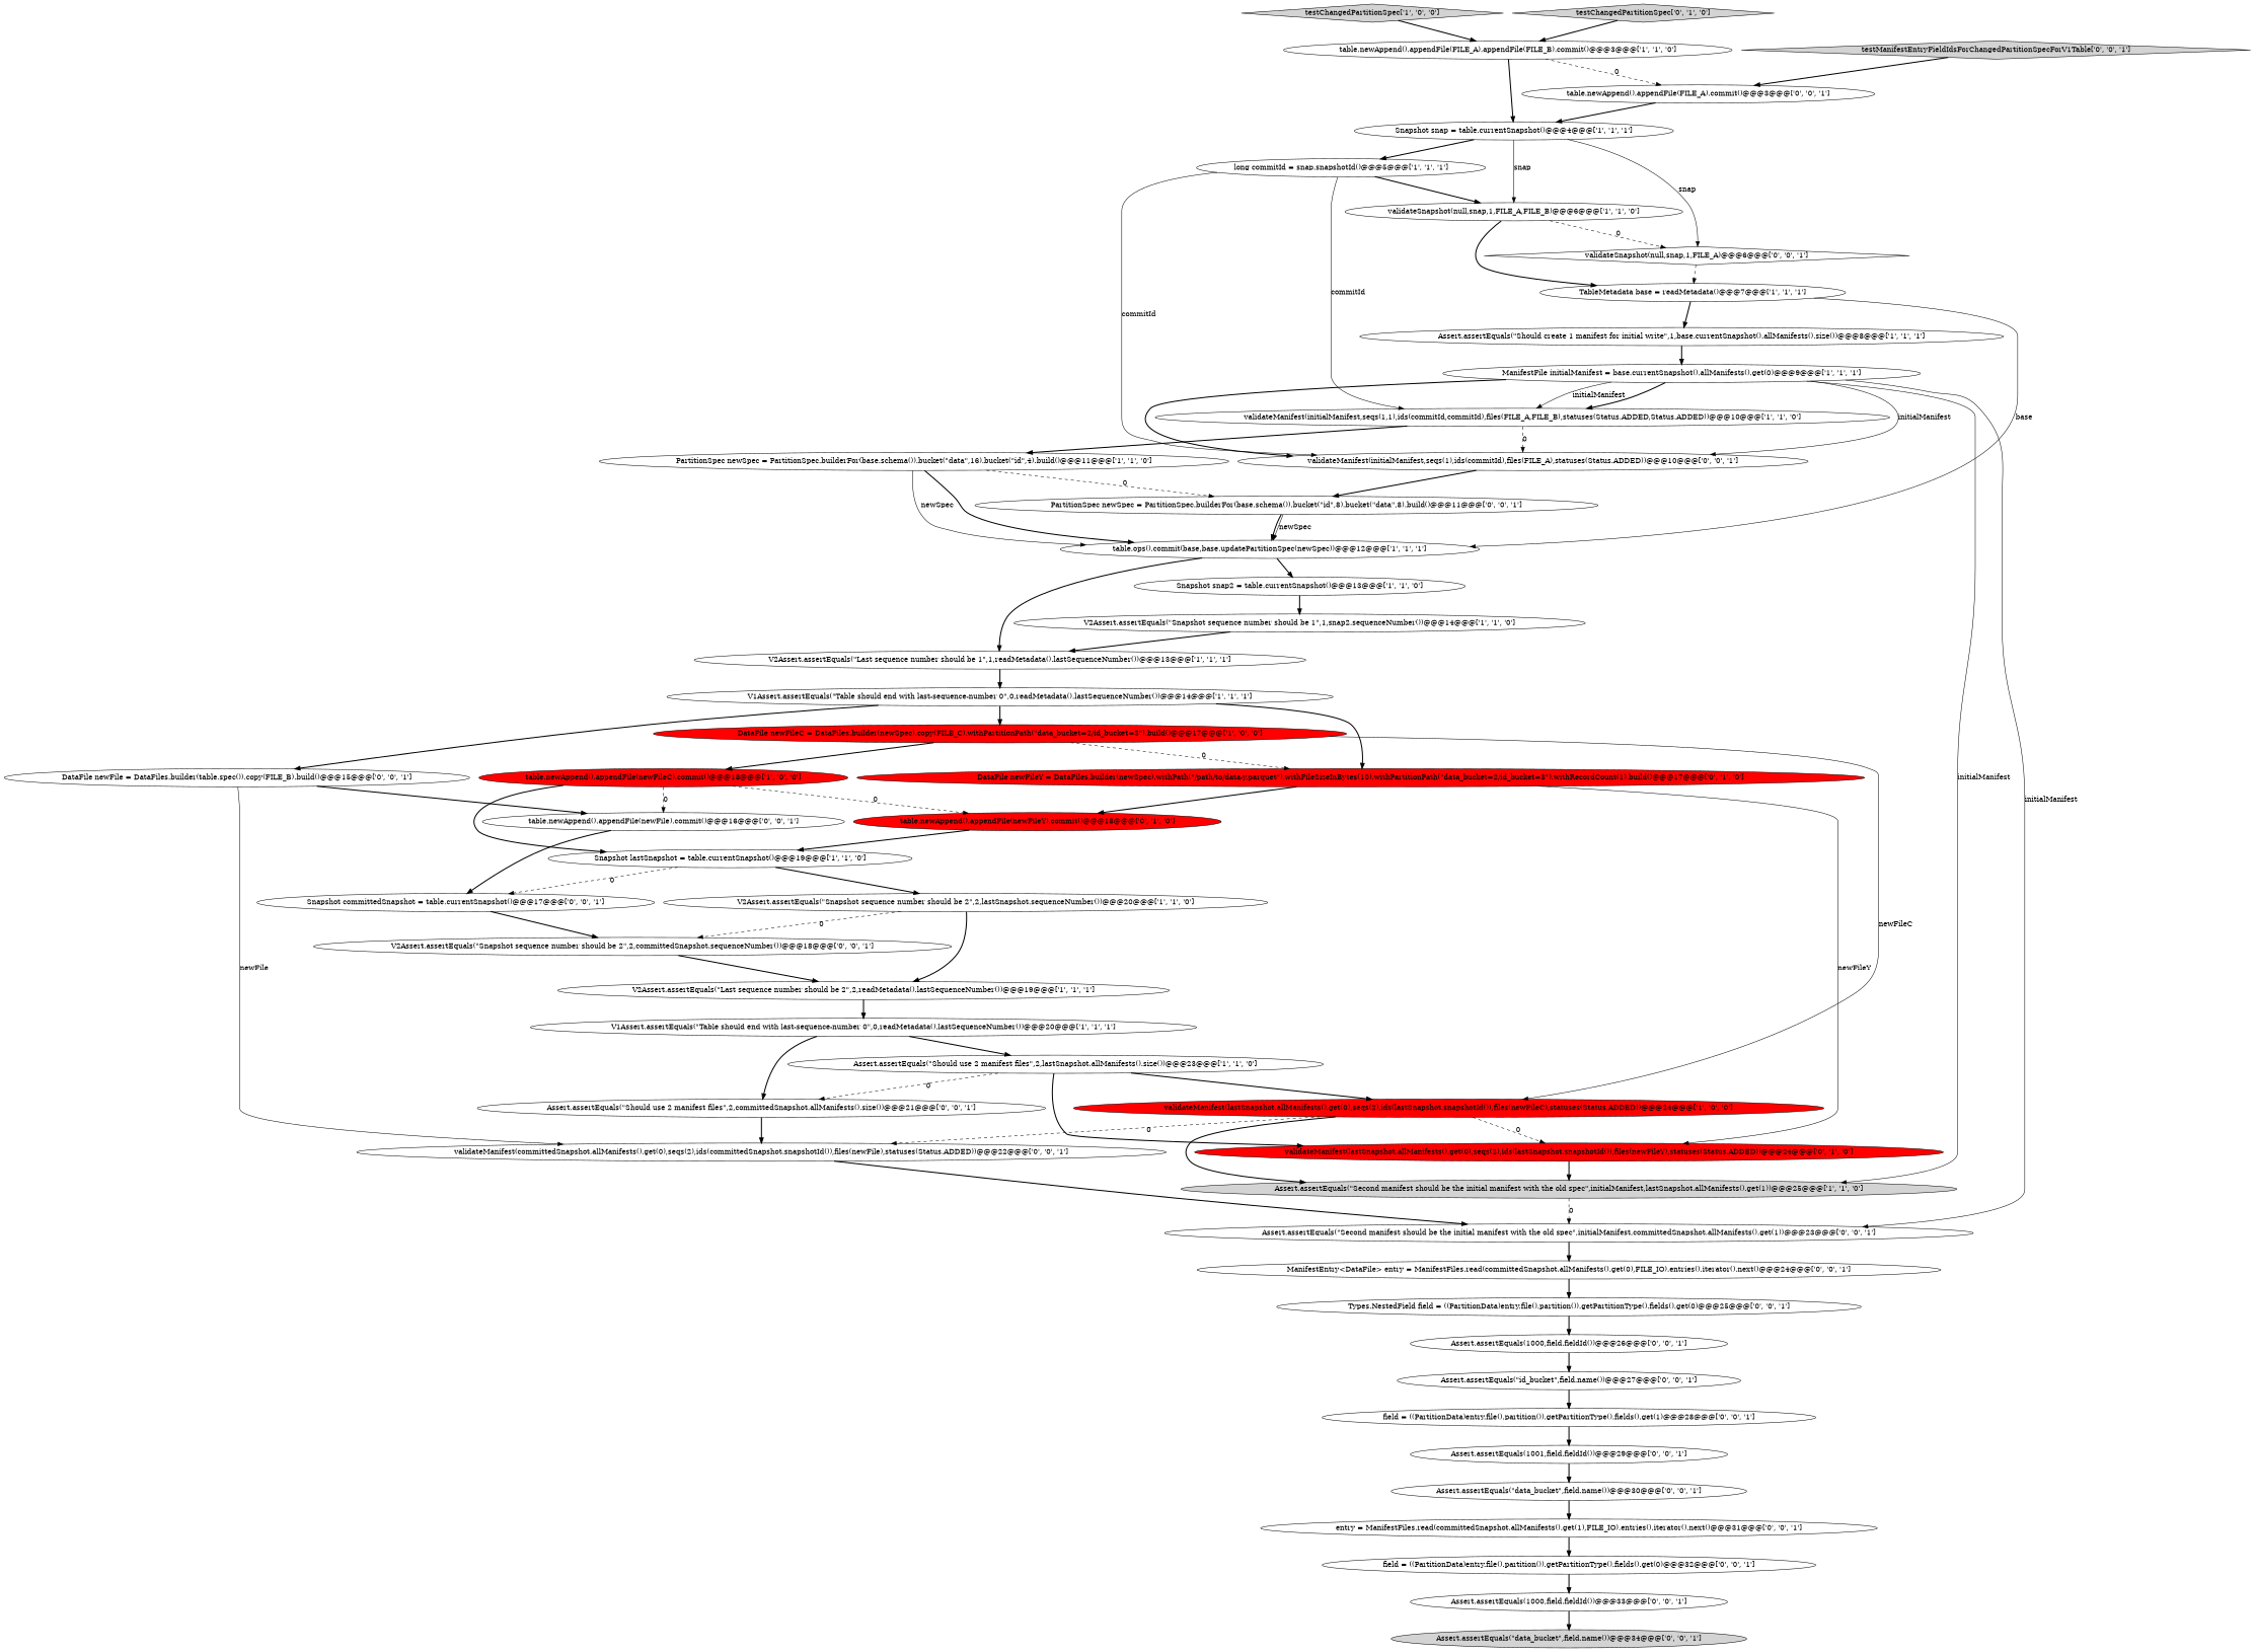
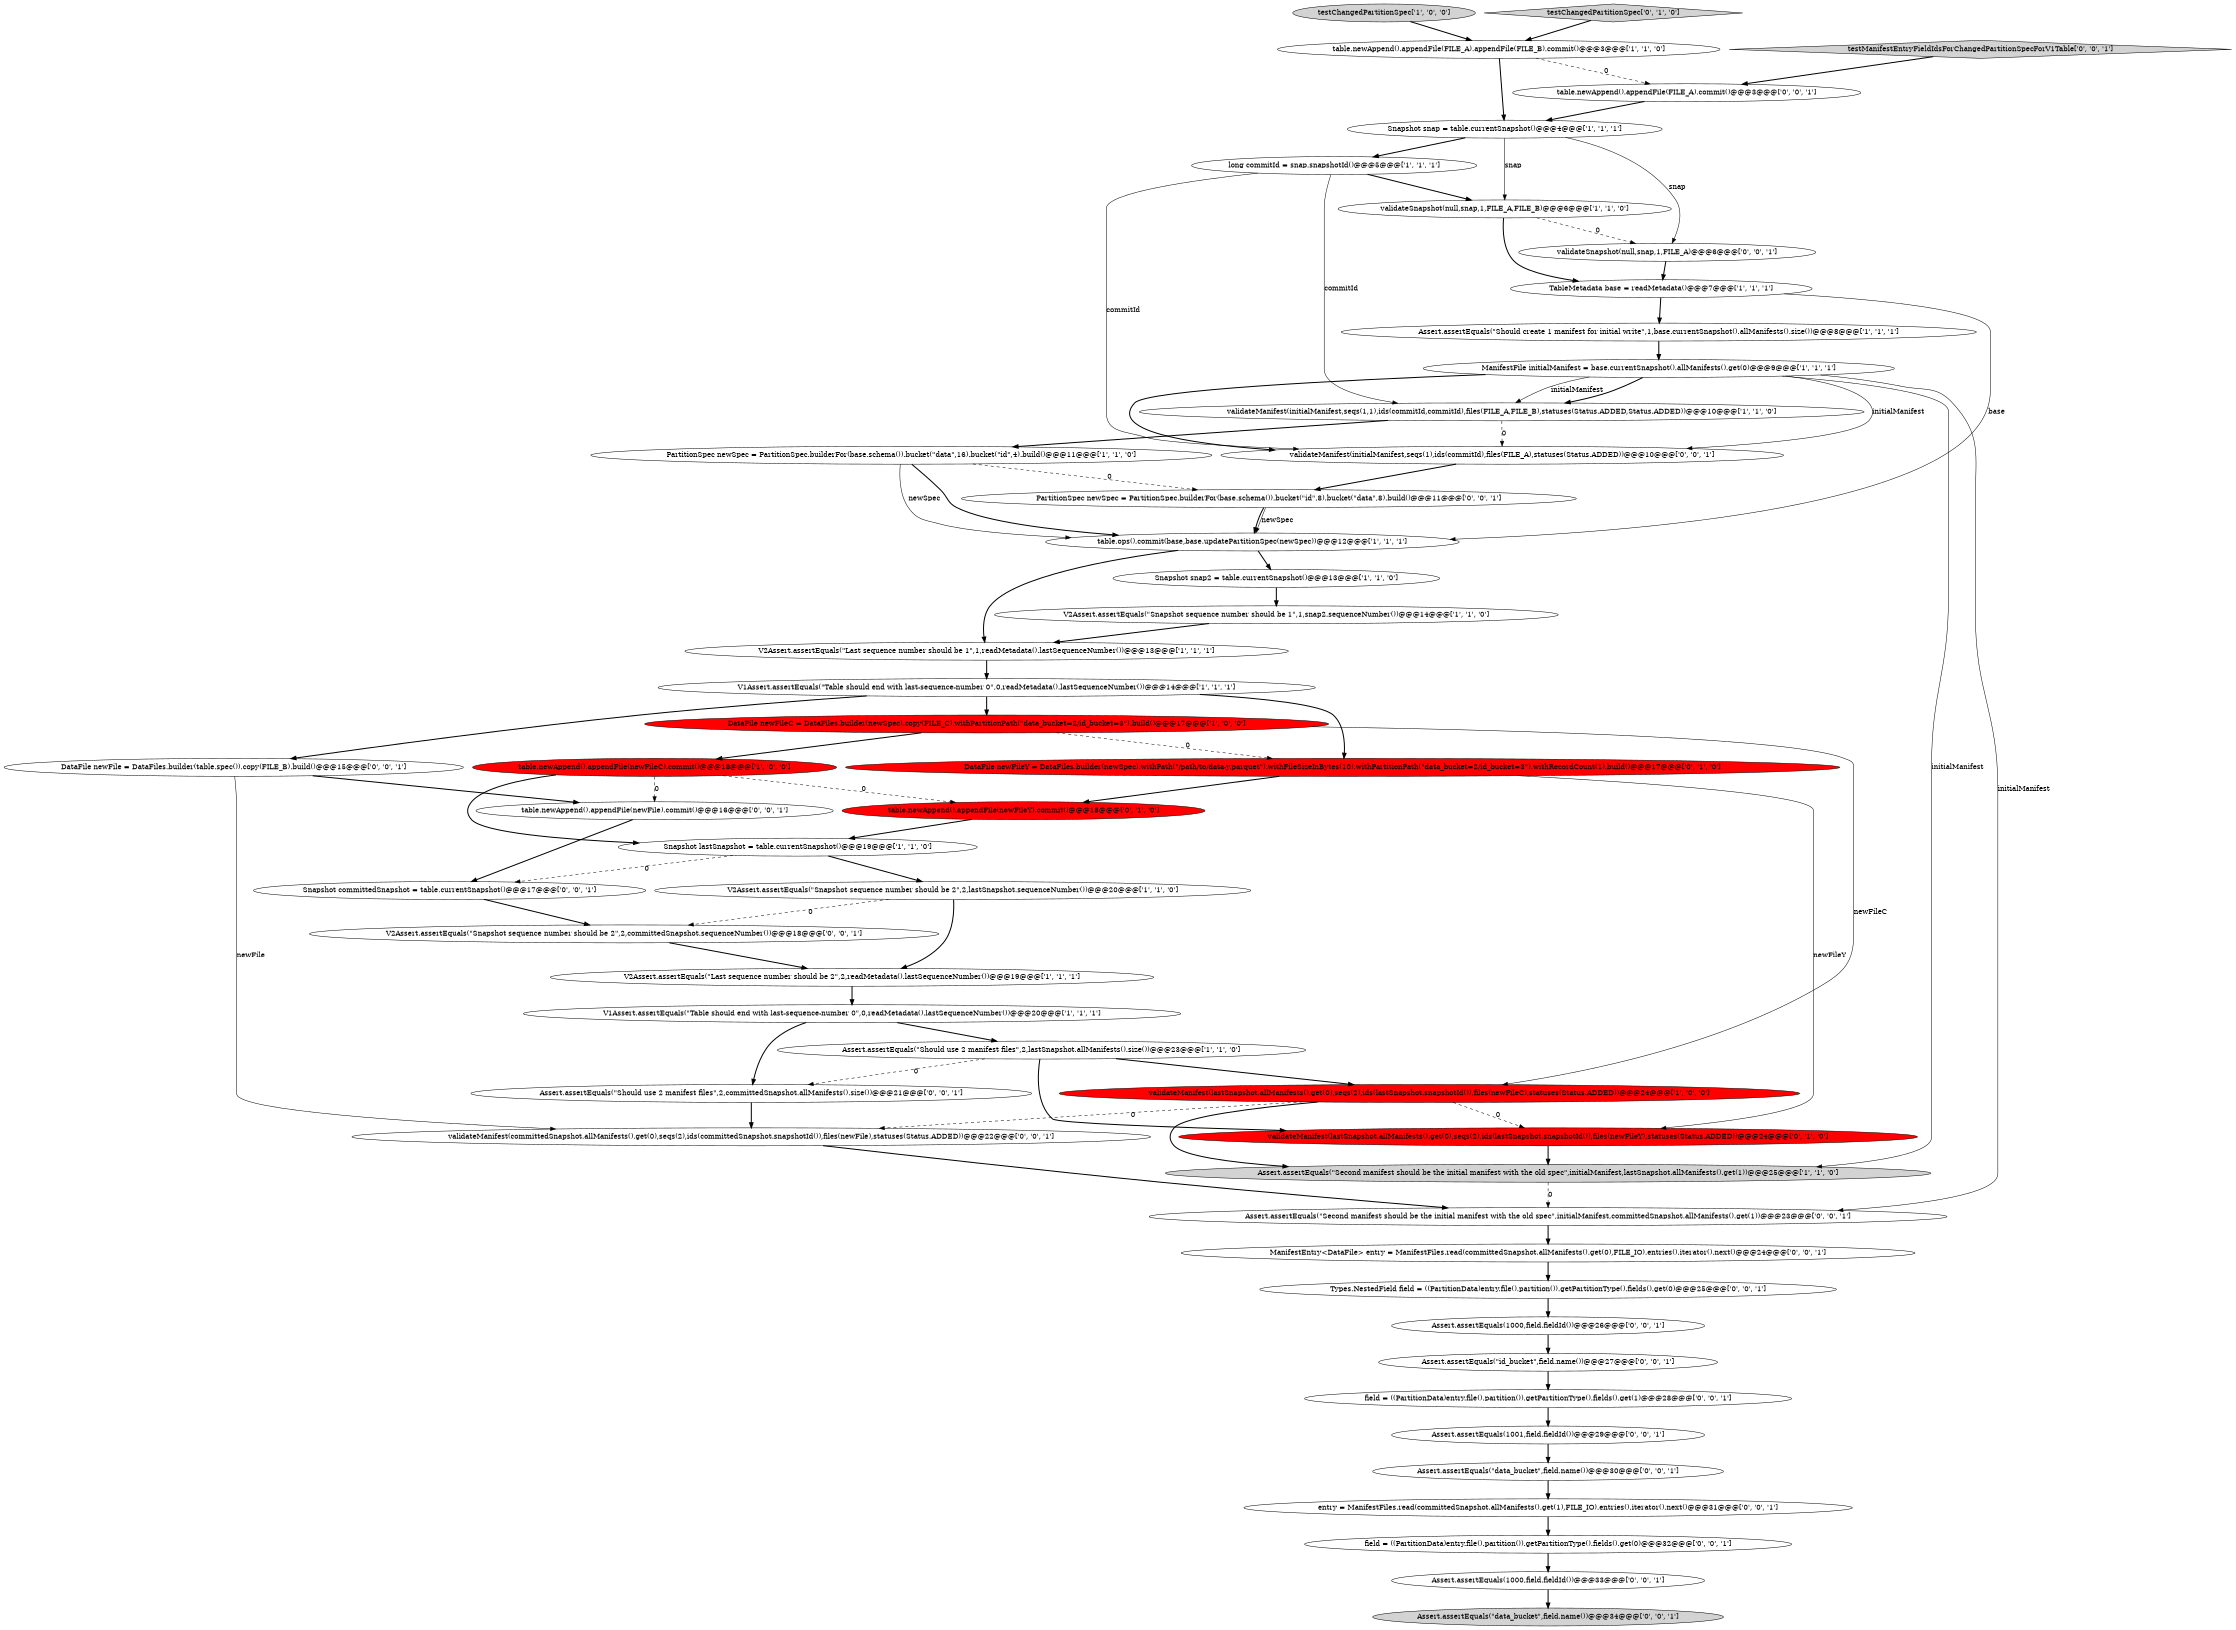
  digraph {
    node [fillcolor=white shape=ellipse style=filled]
    edge [style=bold]
    n1 [label="long commitId = snap.snapshotId()@@@5@@@['1', '1', '1']"]
    n2 [label="validateManifest(initialManifest,seqs(1,1),ids(commitId,commitId),files(FILE_A,FILE_B),statuses(Status.ADDED,Status.ADDED))@@@10@@@['1', '1', '0']"]
    n3 [label="validateManifest(initialManifest,seqs(1),ids(commitId),files(FILE_A),statuses(Status.ADDED))@@@10@@@['0', '0', '1']"]
    n4 [label="validateSnapshot(null,snap,1,FILE_A,FILE_B)@@@6@@@['1', '1', '0']"]
    n5 [label="PartitionSpec newSpec = PartitionSpec.builderFor(base.schema()).bucket(\"data\",16).bucket(\"id\",4).build()@@@11@@@['1', '1', '0']"]
    n6 [label="PartitionSpec newSpec = PartitionSpec.builderFor(base.schema()).bucket(\"id\",8).bucket(\"data\",8).build()@@@11@@@['0', '0', '1']"]
-   n7 [label="validateSnapshot(null,snap,1,FILE_A)@@@6@@@['0', '0', '1']" shape=diamond]
+   n7 [label="validateSnapshot(null,snap,1,FILE_A)@@@6@@@['0', '0', '1']"]
    n8 [label="TableMetadata base = readMetadata()@@@7@@@['1', '1', '1']"]
-   n9 [fillcolor=lightgray label="testChangedPartitionSpec['1', '0', '0']" shape=diamond]
+   n9 [fillcolor=lightgray label="testChangedPartitionSpec['1', '0', '0']"]
    n10 [label="table.newAppend().appendFile(FILE_A).appendFile(FILE_B).commit()@@@3@@@['1', '1', '0']"]
    n11 [label="table.newAppend().appendFile(FILE_A).commit()@@@3@@@['0', '0', '1']"]
    n12 [label="Snapshot snap = table.currentSnapshot()@@@4@@@['1', '1', '1']"]
    n13 [fillcolor=red label="table.newAppend().appendFile(newFileY).commit()@@@18@@@['0', '1', '0']"]
    n14 [label="Snapshot lastSnapshot = table.currentSnapshot()@@@19@@@['1', '1', '0']"]
    n15 [label="V2Assert.assertEquals(\"Snapshot sequence number should be 2\",2,lastSnapshot.sequenceNumber())@@@20@@@['1', '1', '0']"]
    n16 [label="Snapshot committedSnapshot = table.currentSnapshot()@@@17@@@['0', '0', '1']"]
    n17 [label="Assert.assertEquals(1000,field.fieldId())@@@26@@@['0', '0', '1']"]
    n18 [label="Assert.assertEquals(\"id_bucket\",field.name())@@@27@@@['0', '0', '1']"]
    n19 [label="field = ((PartitionData)entry.file().partition()).getPartitionType().fields().get(1)@@@28@@@['0', '0', '1']"]
    n20 [label="Types.NestedField field = ((PartitionData)entry.file().partition()).getPartitionType().fields().get(0)@@@25@@@['0', '0', '1']"]
    n21 [label="Assert.assertEquals(1001,field.fieldId())@@@29@@@['0', '0', '1']"]
    n22 [label="Assert.assertEquals(\"data_bucket\",field.name())@@@30@@@['0', '0', '1']"]
    n23 [label="entry = ManifestFiles.read(committedSnapshot.allManifests().get(1),FILE_IO).entries().iterator().next()@@@31@@@['0', '0', '1']"]
    n24 [label="table.ops().commit(base,base.updatePartitionSpec(newSpec))@@@12@@@['1', '1', '1']"]
    n25 [label="Snapshot snap2 = table.currentSnapshot()@@@13@@@['1', '1', '0']"]
    n26 [label="V2Assert.assertEquals(\"Last sequence number should be 1\",1,readMetadata().lastSequenceNumber())@@@13@@@['1', '1', '1']"]
    n27 [label="V2Assert.assertEquals(\"Snapshot sequence number should be 2\",2,committedSnapshot.sequenceNumber())@@@18@@@['0', '0', '1']"]
    n28 [label="V2Assert.assertEquals(\"Last sequence number should be 2\",2,readMetadata().lastSequenceNumber())@@@19@@@['1', '1', '1']"]
    n29 [label="V1Assert.assertEquals(\"Table should end with last-sequence-number 0\",0,readMetadata().lastSequenceNumber())@@@20@@@['1', '1', '1']"]
    n30 [label="field = ((PartitionData)entry.file().partition()).getPartitionType().fields().get(0)@@@32@@@['0', '0', '1']"]
    n31 [label="Assert.assertEquals(1000,field.fieldId())@@@33@@@['0', '0', '1']"]
    n32 [label="V2Assert.assertEquals(\"Snapshot sequence number should be 1\",1,snap2.sequenceNumber())@@@14@@@['1', '1', '0']"]
    n33 [label="V1Assert.assertEquals(\"Table should end with last-sequence-number 0\",0,readMetadata().lastSequenceNumber())@@@14@@@['1', '1', '1']"]
    n34 [label="Assert.assertEquals(\"Should use 2 manifest files\",2,lastSnapshot.allManifests().size())@@@23@@@['1', '1', '0']"]
    n35 [fillcolor=red label="validateManifest(lastSnapshot.allManifests().get(0),seqs(2),ids(lastSnapshot.snapshotId()),files(newFileY),statuses(Status.ADDED))@@@24@@@['0', '1', '0']"]
    n36 [label="Assert.assertEquals(\"Should use 2 manifest files\",2,committedSnapshot.allManifests().size())@@@21@@@['0', '0', '1']"]
    n37 [fillcolor=red label="validateManifest(lastSnapshot.allManifests().get(0),seqs(2),ids(lastSnapshot.snapshotId()),files(newFileC),statuses(Status.ADDED))@@@24@@@['1', '0', '0']"]
    n38 [fillcolor=lightgray label="Assert.assertEquals(\"Second manifest should be the initial manifest with the old spec\",initialManifest,lastSnapshot.allManifests().get(1))@@@25@@@['1', '1', '0']"]
    n39 [label="validateManifest(committedSnapshot.allManifests().get(0),seqs(2),ids(committedSnapshot.snapshotId()),files(newFile),statuses(Status.ADDED))@@@22@@@['0', '0', '1']"]
    n40 [label="Assert.assertEquals(\"Second manifest should be the initial manifest with the old spec\",initialManifest,committedSnapshot.allManifests().get(1))@@@23@@@['0', '0', '1']"]
    n41 [label="ManifestEntry<DataFile> entry = ManifestFiles.read(committedSnapshot.allManifests().get(0),FILE_IO).entries().iterator().next()@@@24@@@['0', '0', '1']"]
    n42 [fillcolor=red label="DataFile newFileC = DataFiles.builder(newSpec).copy(FILE_C).withPartitionPath(\"data_bucket=2/id_bucket=3\").build()@@@17@@@['1', '0', '0']"]
    n43 [fillcolor=red label="DataFile newFileY = DataFiles.builder(newSpec).withPath(\"/path/to/data-y.parquet\").withFileSizeInBytes(10).withPartitionPath(\"data_bucket=2/id_bucket=3\").withRecordCount(1).build()@@@17@@@['0', '1', '0']"]
    n44 [fillcolor=red label="table.newAppend().appendFile(newFileC).commit()@@@18@@@['1', '0', '0']"]
    n45 [label="table.newAppend().appendFile(newFile).commit()@@@16@@@['0', '0', '1']"]
    n46 [fillcolor=lightgray label="Assert.assertEquals(\"data_bucket\",field.name())@@@34@@@['0', '0', '1']"]
    n47 [label="Assert.assertEquals(\"Should create 1 manifest for initial write\",1,base.currentSnapshot().allManifests().size())@@@8@@@['1', '1', '1']"]
    n48 [label="ManifestFile initialManifest = base.currentSnapshot().allManifests().get(0)@@@9@@@['1', '1', '1']"]
    n49 [label="DataFile newFile = DataFiles.builder(table.spec()).copy(FILE_B).build()@@@15@@@['0', '0', '1']"]
    n50 [fillcolor=lightgray label="testChangedPartitionSpec['0', '1', '0']" shape=diamond]
    n51 [fillcolor=lightgray label="testManifestEntryFieldIdsForChangedPartitionSpecForV1Table['0', '0', '1']" shape=diamond]
    n1 -> n2 [label=commitId style=solid]
    n1 -> n3 [label=commitId style=solid]
    n1 -> n4
    n2 -> n3 [label=0 style=dashed]
    n2 -> n5
    n3 -> n6
    n4 -> n7 [label=0 style=dashed]
    n4 -> n8
    n5 -> n6 [label=0 style=dashed]
    n5 -> n24 [label=newSpec style=solid]
    n5 -> n24
    n6 -> n24
    n6 -> n24 [label=newSpec style=solid]
-   n7 -> n8 [style=dashed]
+   n7 -> n8
    n8 -> n24 [label=base style=solid]
    n8 -> n47
    n9 -> n10
    n10 -> n11 [label=0 style=dashed]
    n10 -> n12
    n11 -> n12
    n12 -> n1
    n12 -> n4 [label=snap style=solid]
    n12 -> n7 [label=snap style=solid]
    n13 -> n14
    n14 -> n15
    n14 -> n16 [label=0 style=dashed]
    n15 -> n27 [label=0 style=dashed]
    n15 -> n28
    n16 -> n27
    n17 -> n18
    n18 -> n19
    n19 -> n21
    n20 -> n17
    n21 -> n22
    n22 -> n23
    n23 -> n30
    n24 -> n25
    n24 -> n26
    n25 -> n32
    n26 -> n33
    n27 -> n28
    n28 -> n29
    n29 -> n34
    n29 -> n36
    n30 -> n31
    n31 -> n46
    n32 -> n26
    n33 -> n42
    n33 -> n43
    n33 -> n49
    n34 -> n35
    n34 -> n36 [label=0 style=dashed]
    n34 -> n37
    n35 -> n38
    n36 -> n39
    n37 -> n35 [label=0 style=dashed]
    n37 -> n38
    n37 -> n39 [label=0 style=dashed]
    n38 -> n40 [label=0 style=dashed]
    n39 -> n40
    n40 -> n41
    n41 -> n20
    n42 -> n37 [label=newFileC style=solid]
    n42 -> n43 [label=0 style=dashed]
    n42 -> n44
    n43 -> n13
    n43 -> n35 [label=newFileY style=solid]
    n44 -> n13 [label=0 style=dashed]
    n44 -> n14
    n44 -> n45 [label=0 style=dashed]
    n45 -> n16
    n47 -> n48
    n48 -> n2 [label=initialManifest style=solid]
    n48 -> n2
    n48 -> n3 [label=initialManifest style=solid]
    n48 -> n3
    n48 -> n38 [label=initialManifest style=solid]
    n48 -> n40 [label=initialManifest style=solid]
    n49 -> n39 [label=newFile style=solid]
    n49 -> n45
    n50 -> n10
    n51 -> n11
  }
